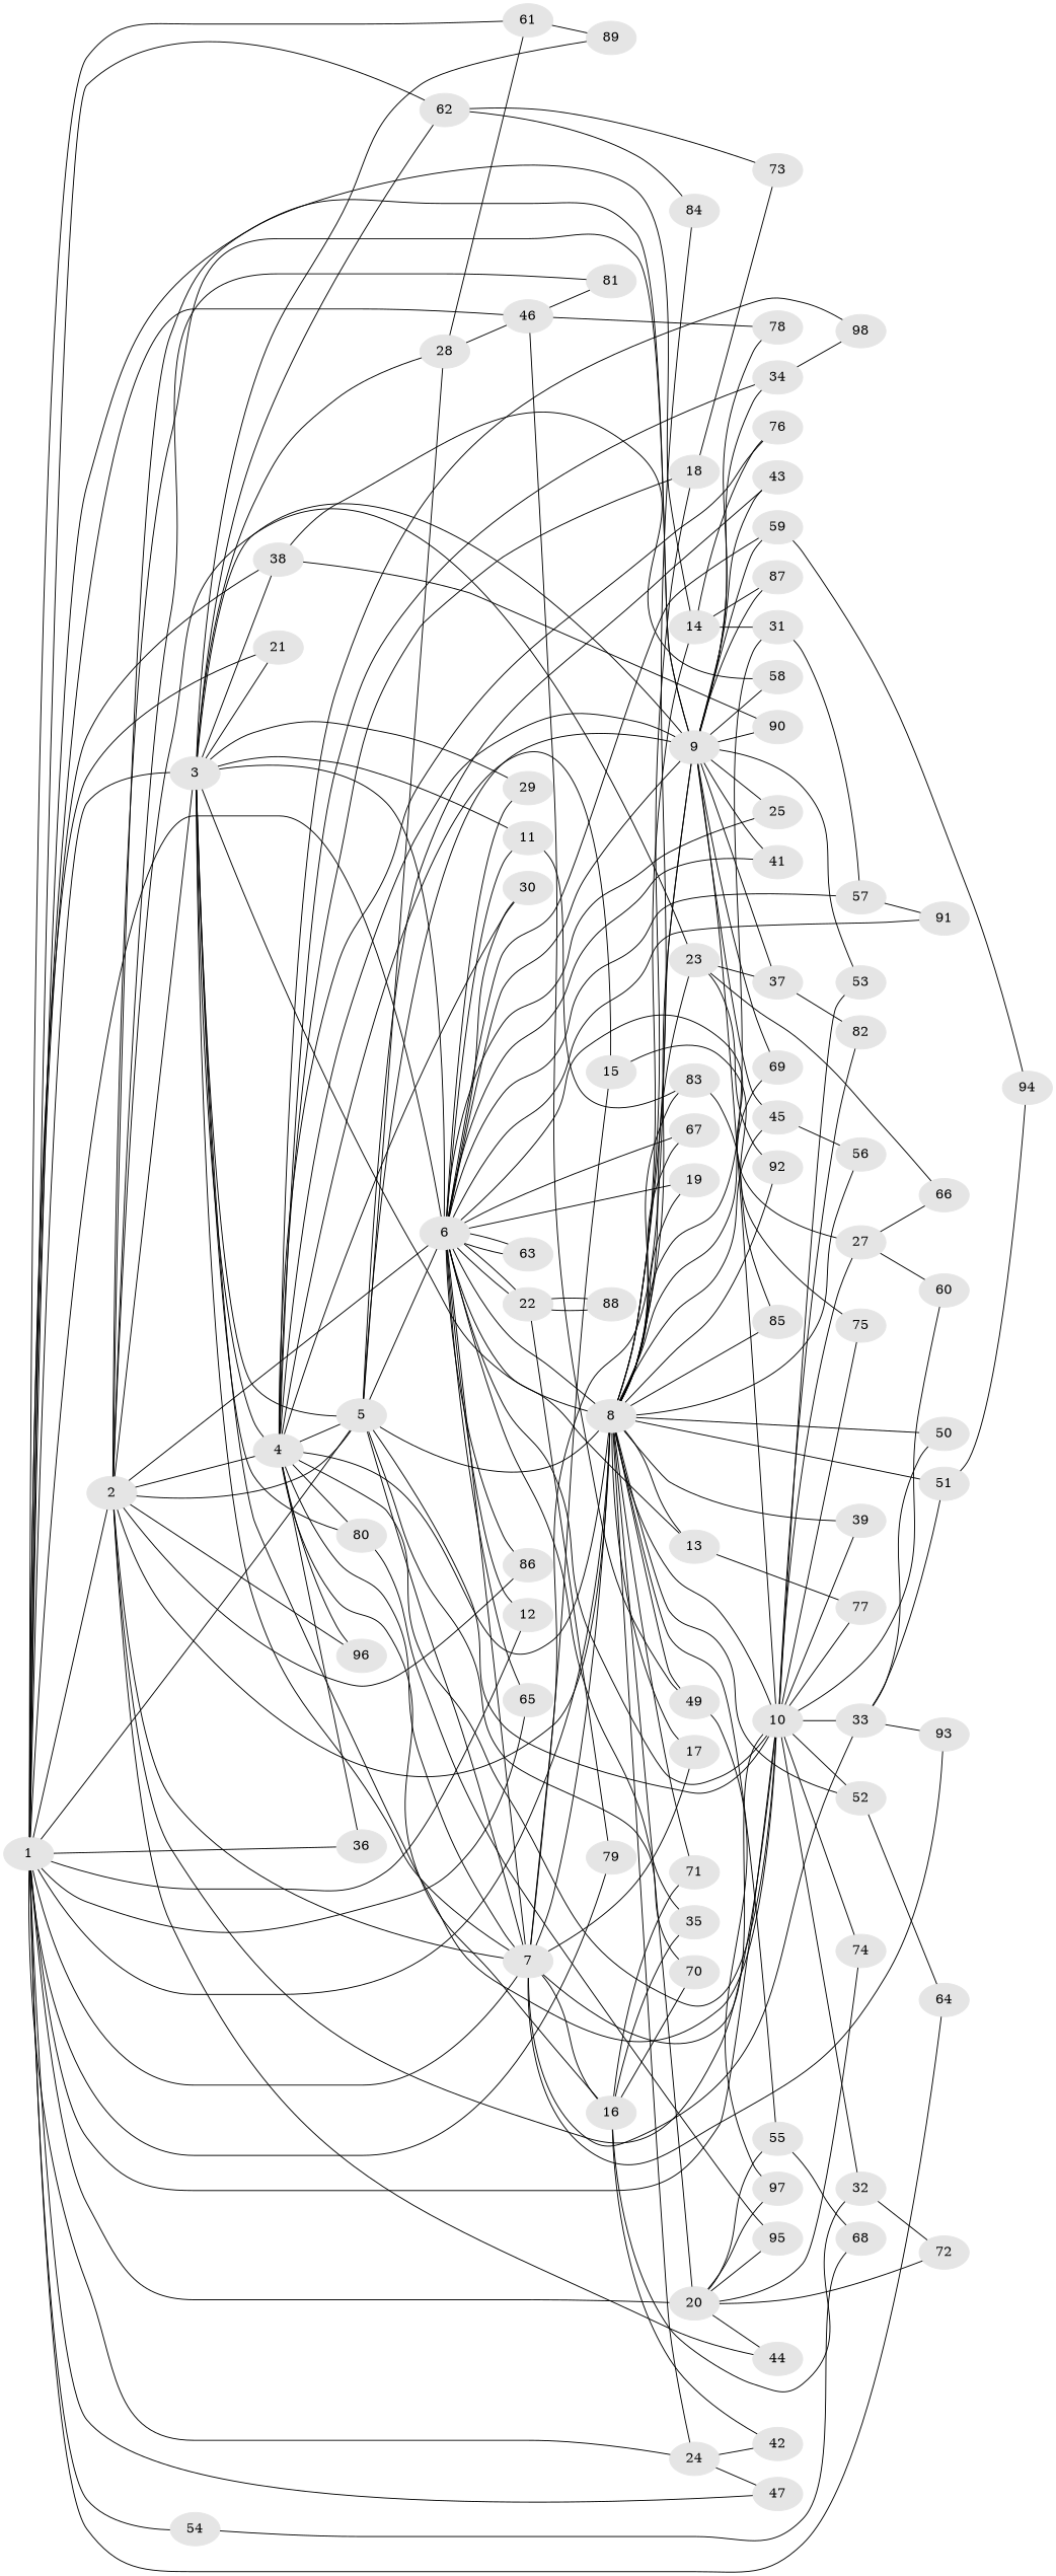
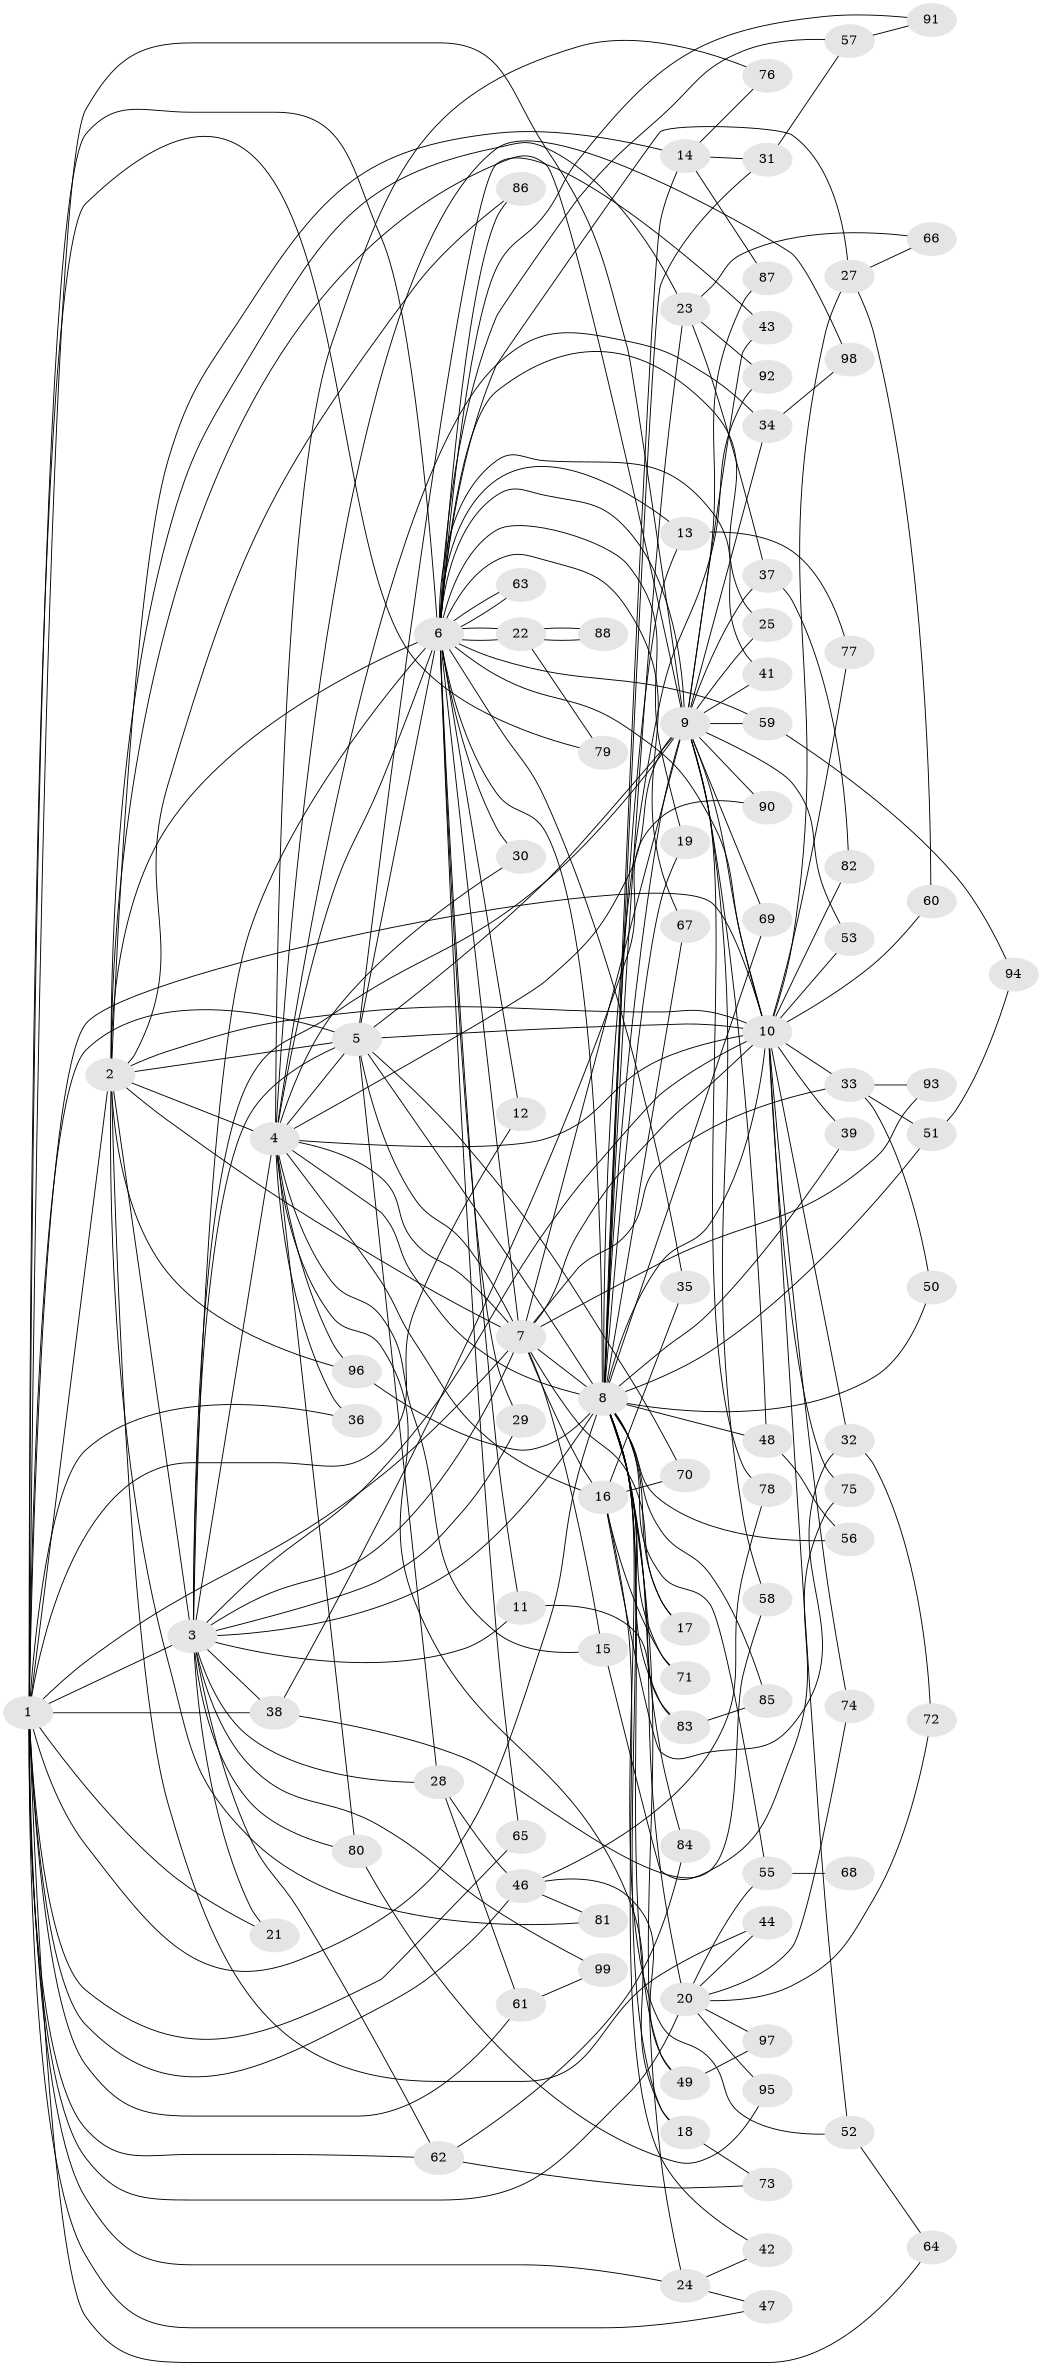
  graph {
    rankdir=LR
    node [color=gray90 style=filled]
    1
    2
    3
    5
    6
    7
    8
    9
    10
    12
    20
    21
    24
    36
    38
    46
    47
-   54
    61
    62
    64
    65
    79
    4
    14
    23
    44
    81
    86
    96
    11
    28
    29
    80
-   89
+   89 [label=99]
    15
    16
    18
    30
    34
    76
    98
    43
    70
    13
    19
    22
    25
    27
    35
    41
    57
    59
    63
    67
    91
    17
    33
    93
    31
    39
-   48 [label=45]
+   48
    49
    50
    51
    52
    55
    56
    69
    71
    83
    84
    85
    92
    37
    53
    58
    78
    87
    90
    32
    60
    74
    75
    77
    82
    72
    95
    97
    42
    68
    73
    66
    88
    94
    1 -- 2
    1 -- 3
    1 -- 5
    1 -- 6
    1 -- 7
    1 -- 8
    1 -- 9
    1 -- 10
    1 -- 12
    1 -- 20
    1 -- 21
    1 -- 24
    1 -- 36
    1 -- 38
    1 -- 46
    1 -- 47
-   1 -- 54
    1 -- 61
    1 -- 62
    1 -- 64
    1 -- 65
    1 -- 79
    2 -- 3
    2 -- 5
    2 -- 6
    2 -- 7
-   2 -- 8
+   96 -- 8
    2 -- 9
    2 -- 10
    2 -- 4
    2 -- 14
    2 -- 23
    2 -- 44
    2 -- 81
    2 -- 86
    2 -- 96
    3 -- 5
    3 -- 6
    3 -- 7
    3 -- 8
    3 -- 9
    3 -- 10
    3 -- 21
    3 -- 38
    3 -- 62
    3 -- 4
    3 -- 11
    3 -- 28
    3 -- 29
    3 -- 80
    3 -- 89
    5 -- 6
    5 -- 7
    5 -- 8
    5 -- 9
    5 -- 10
    5 -- 28
    5 -- 43
    5 -- 70
    6 -- 7
    6 -- 8
    6 -- 9
    6 -- 10
    6 -- 12
    6 -- 65
    6 -- 86
    6 -- 11
    6 -- 29
    6 -- 30
    6 -- 13
    6 -- 19
    6 -- 22
    6 -- 22
    6 -- 25
    6 -- 27
    6 -- 35
    6 -- 41
    6 -- 57
    6 -- 59
    6 -- 63
    6 -- 63
    6 -- 67
    6 -- 91
    7 -- 8
    7 -- 9
    7 -- 10
    7 -- 15
    7 -- 16
    7 -- 17
    7 -- 33
    7 -- 93
    8 -- 9
    8 -- 10
    8 -- 20
    8 -- 24
    8 -- 14
    8 -- 23
    8 -- 18
    8 -- 13
    8 -- 19
    8 -- 67
    8 -- 17
    8 -- 31
    8 -- 39
    8 -- 48
    8 -- 49
    8 -- 50
    8 -- 51
    8 -- 52
    8 -- 55
    8 -- 56
    8 -- 69
    8 -- 71
    8 -- 83
    8 -- 84
    8 -- 85
    8 -- 92
    9 -- 10
    9 -- 34
    9 -- 43
    9 -- 25
    9 -- 41
    9 -- 59
    9 -- 48
    9 -- 69
    9 -- 37
    9 -- 53
    9 -- 58
    9 -- 78
    9 -- 87
    9 -- 90
    10 -- 27
    10 -- 33
    10 -- 39
    10 -- 52
    10 -- 53
    10 -- 32
    10 -- 60
    10 -- 74
    10 -- 75
    10 -- 77
    10 -- 82
    20 -- 44
    20 -- 55
    20 -- 74
    20 -- 72
    20 -- 95
    20 -- 97
    24 -- 47
    24 -- 42
    38 -- 58
    38 -- 90
    46 -- 81
    46 -- 49
    46 -- 78
-   54 -- 68
    61 -- 89
    62 -- 84
    62 -- 73
    4 -- 5
+   4 -- 6
    4 -- 7
    4 -- 8
    4 -- 9
    4 -- 10
    4 -- 36
    4 -- 96
    4 -- 80
    4 -- 15
    4 -- 16
    4 -- 18
    4 -- 30
    4 -- 34
    4 -- 76
    4 -- 98
    14 -- 76
    14 -- 31
    14 -- 87
    23 -- 92
    23 -- 37
    23 -- 66
    11 -- 83
    28 -- 46
    28 -- 61
    80 -- 95
    15 -- 75
    16 -- 70
    16 -- 35
    16 -- 71
    16 -- 32
    16 -- 42
    18 -- 73
    34 -- 98
    13 -- 77
    22 -- 79
    22 -- 88
    22 -- 88
    27 -- 60
    27 -- 66
    57 -- 91
    59 -- 94
    33 -- 93
    33 -- 50
    33 -- 51
    31 -- 57
    48 -- 56
    49 -- 97
    51 -- 94
    52 -- 64
    55 -- 68
    83 -- 85
    37 -- 82
    32 -- 72
  }
